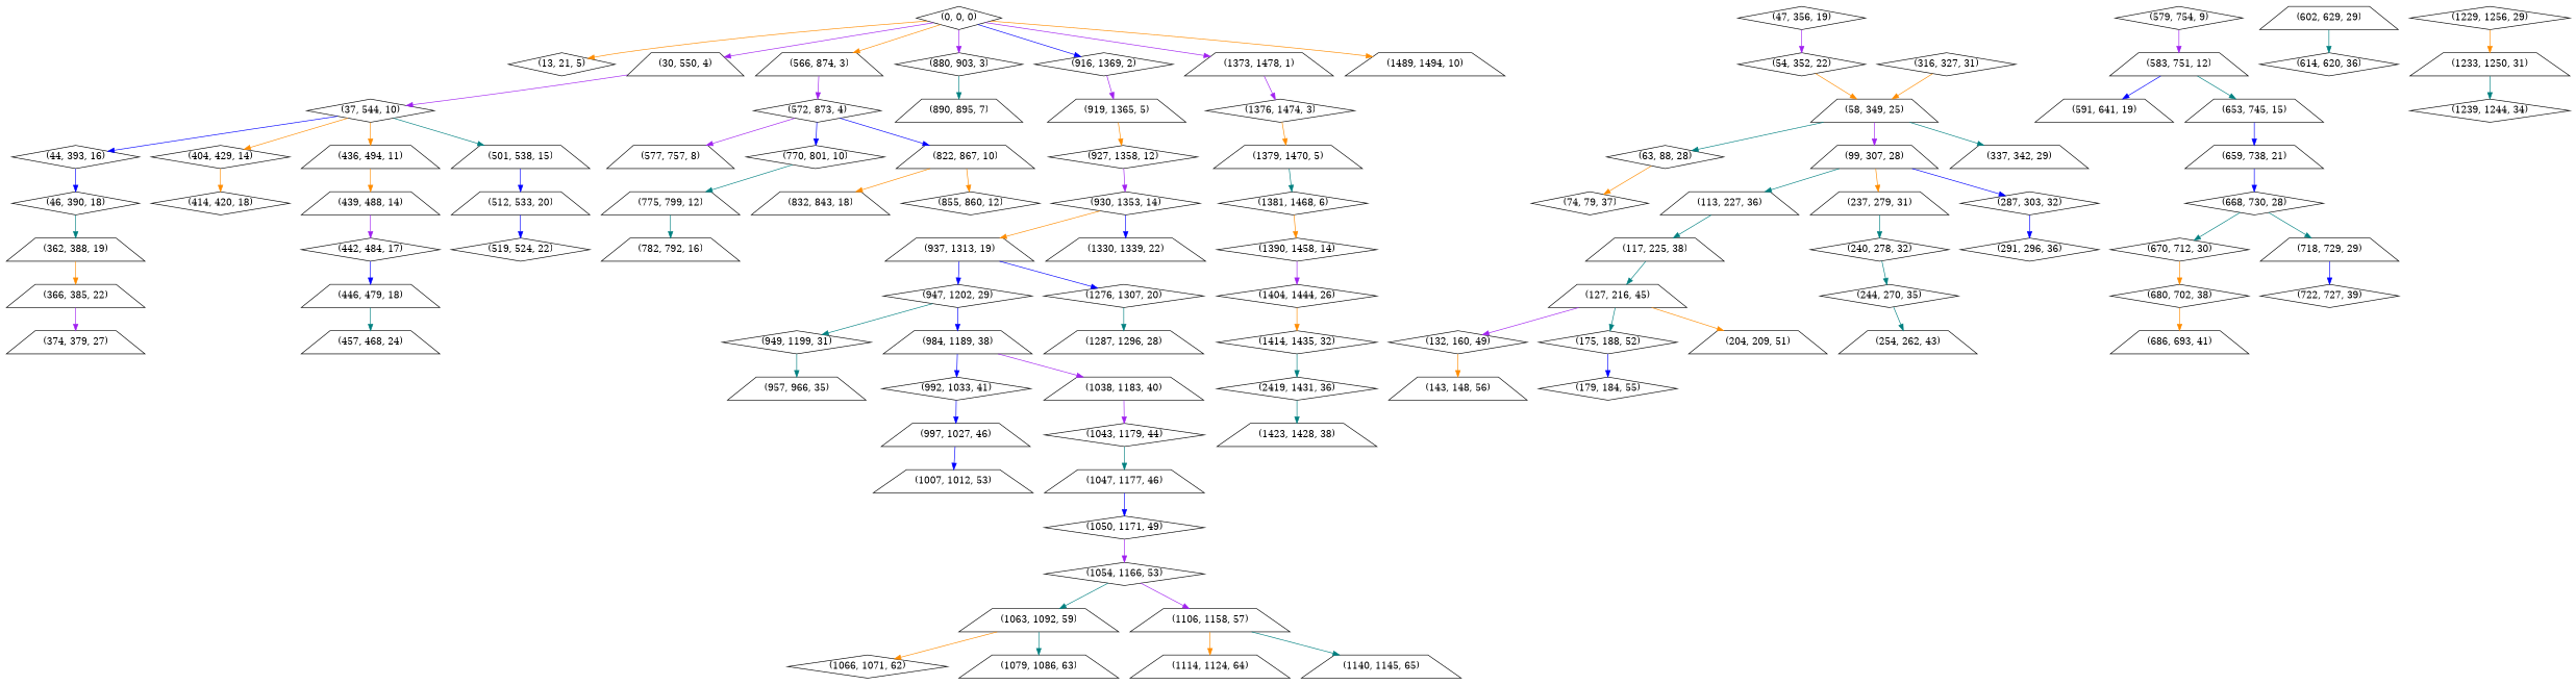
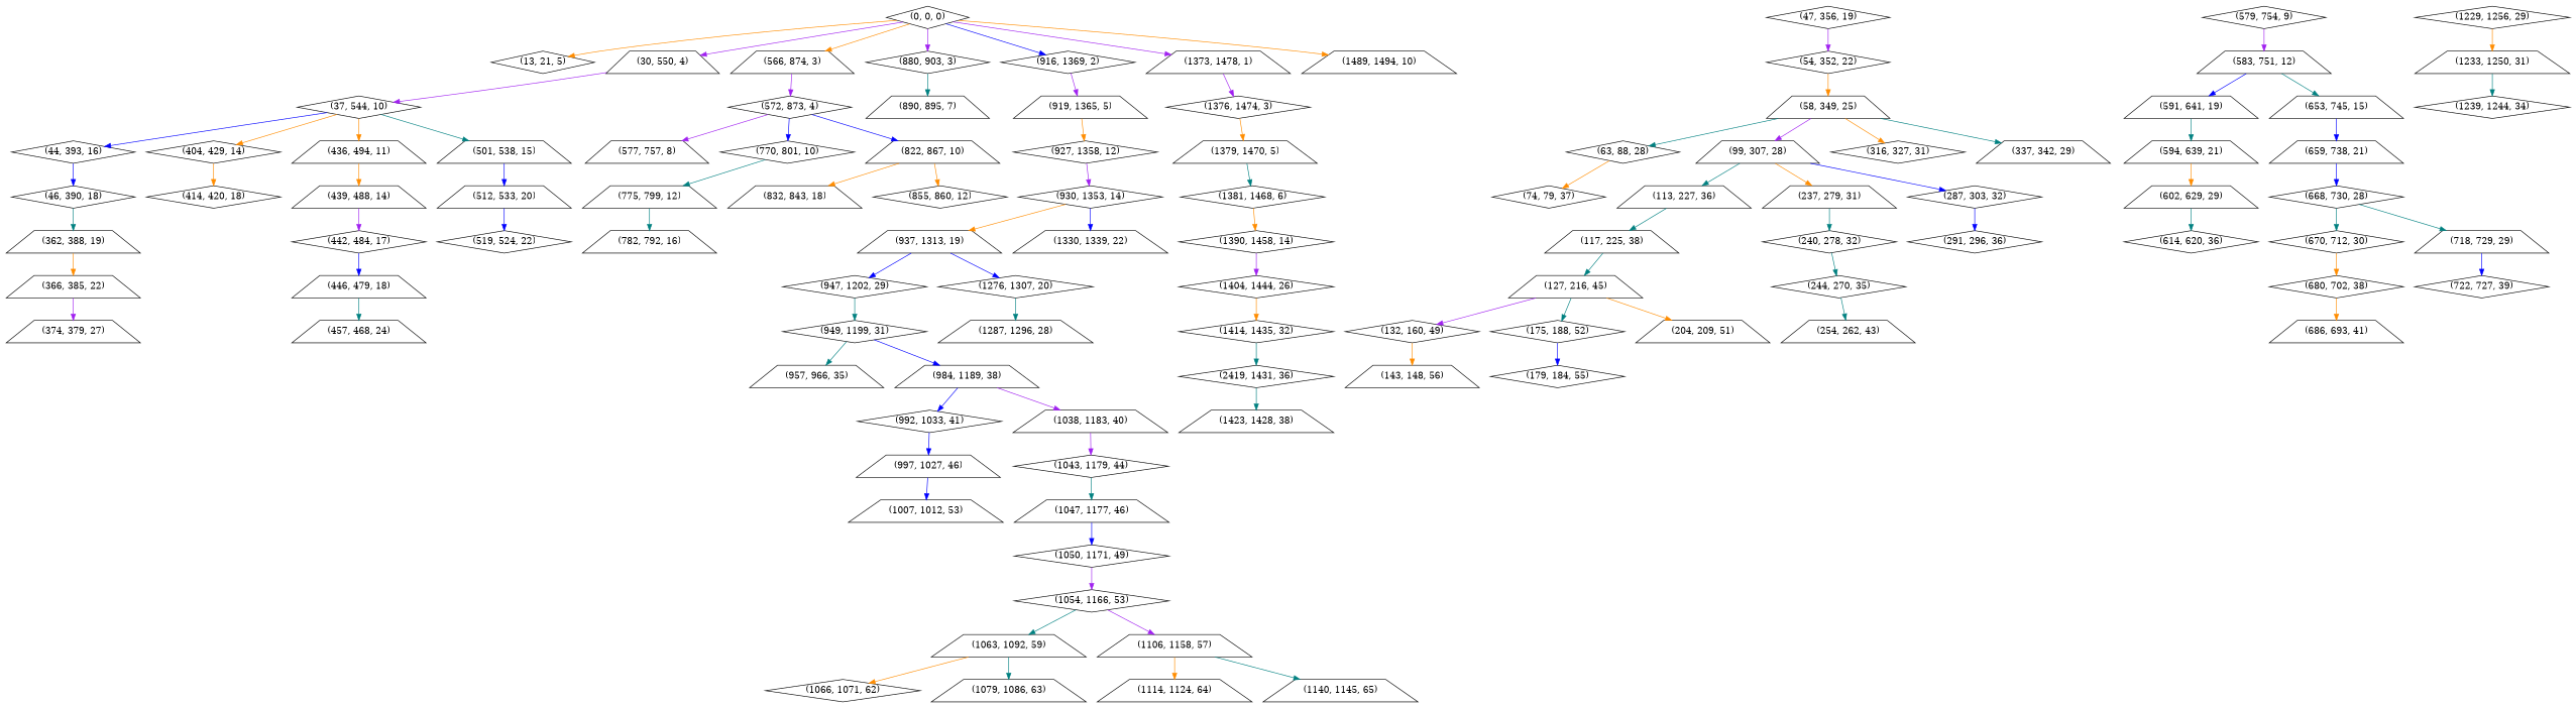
  digraph {
    node [shape=trapezium]
    edge [color=teal]
    "(0, 0, 0)" [shape=diamond]
    "(13, 21, 5)" [shape=diamond]
    "(30, 550, 4)"
    "(566, 874, 3)"
    "(880, 903, 3)" [shape=diamond]
    "(916, 1369, 2)" [shape=diamond]
    "(1373, 1478, 1)"
    "(1489, 1494, 10)"
    "(37, 544, 10)" [shape=diamond]
    "(572, 873, 4)" [shape=diamond]
    "(890, 895, 7)"
    "(919, 1365, 5)"
    "(1376, 1474, 3)" [shape=diamond]
    "(44, 393, 16)" [shape=diamond]
    "(404, 429, 14)" [shape=diamond]
    "(436, 494, 11)"
    "(501, 538, 15)"
    "(46, 390, 18)" [shape=diamond]
    "(414, 420, 18)" [shape=diamond]
    "(439, 488, 14)"
    "(512, 533, 20)"
    "(362, 388, 19)"
    "(47, 356, 19)" [shape=diamond]
    "(54, 352, 22)" [shape=diamond]
    "(366, 385, 22)"
    "(58, 349, 25)"
    "(63, 88, 28)" [shape=diamond]
    "(99, 307, 28)"
    "(316, 327, 31)" [shape=diamond]
    "(337, 342, 29)"
    "(74, 79, 37)" [shape=diamond]
    "(113, 227, 36)"
    "(237, 279, 31)"
    "(287, 303, 32)" [shape=diamond]
    "(117, 225, 38)"
    "(240, 278, 32)" [shape=diamond]
    "(291, 296, 36)" [shape=diamond]
    "(127, 216, 45)"
    "(132, 160, 49)" [shape=diamond]
    "(175, 188, 52)" [shape=diamond]
    "(204, 209, 51)"
    "(143, 148, 56)"
    "(179, 184, 55)" [shape=diamond]
    "(244, 270, 35)" [shape=diamond]
    "(254, 262, 43)"
    "(374, 379, 27)"
    "(442, 484, 17)" [shape=diamond]
    "(446, 479, 18)"
    "(457, 468, 24)"
    "(519, 524, 22)" [shape=diamond]
    "(577, 757, 8)"
    "(770, 801, 10)" [shape=diamond]
    "(822, 867, 10)"
    "(775, 799, 12)"
    "(832, 843, 18)"
    "(855, 860, 12)" [shape=diamond]
    "(579, 754, 9)" [shape=diamond]
    "(583, 751, 12)"
    "(591, 641, 19)"
    "(653, 745, 15)"
+   "(594, 639, 21)"
    "(659, 738, 21)"
    "(602, 629, 29)"
    "(614, 620, 36)" [shape=diamond]
    "(668, 730, 28)" [shape=diamond]
    "(670, 712, 30)" [shape=diamond]
    "(718, 729, 29)"
    "(680, 702, 38)" [shape=diamond]
    n69 [label="(722, 727, 39)" shape=diamond]
    "(686, 693, 41)"
    "(782, 792, 16)"
    "(927, 1358, 12)" [shape=diamond]
    "(930, 1353, 14)" [shape=diamond]
    "(937, 1313, 19)"
    "(1330, 1339, 22)"
    "(947, 1202, 29)" [shape=diamond]
    "(1276, 1307, 20)" [shape=diamond]
    "(949, 1199, 31)" [shape=diamond]
    "(1287, 1296, 28)"
    "(957, 966, 35)"
    "(984, 1189, 38)"
    "(992, 1033, 41)" [shape=diamond]
    "(1038, 1183, 40)"
    "(997, 1027, 46)"
    "(1043, 1179, 44)" [shape=diamond]
    "(1007, 1012, 53)"
    "(1047, 1177, 46)"
    "(1050, 1171, 49)" [shape=diamond]
    "(1054, 1166, 53)" [shape=diamond]
    "(1063, 1092, 59)"
    "(1106, 1158, 57)"
    "(1066, 1071, 62)" [shape=diamond]
    "(1079, 1086, 63)"
    "(1114, 1124, 64)"
    "(1140, 1145, 65)"
    "(1229, 1256, 29)" [shape=diamond]
    "(1233, 1250, 31)"
    "(1239, 1244, 34)" [shape=diamond]
    "(1379, 1470, 5)"
    "(1381, 1468, 6)" [shape=diamond]
    "(1390, 1458, 14)" [shape=diamond]
    "(1404, 1444, 26)" [shape=diamond]
    "(1414, 1435, 32)" [shape=diamond]
    n104 [label="(2419, 1431, 36)" shape=diamond]
    "(1423, 1428, 38)"
    "(0, 0, 0)" -> "(13, 21, 5)" [color=darkorange]
    "(0, 0, 0)" -> "(30, 550, 4)" [color=purple]
    "(0, 0, 0)" -> "(566, 874, 3)" [color=darkorange]
    "(0, 0, 0)" -> "(880, 903, 3)" [color=purple]
    "(0, 0, 0)" -> "(916, 1369, 2)" [color=blue]
    "(0, 0, 0)" -> "(1373, 1478, 1)" [color=purple]
    "(0, 0, 0)" -> "(1489, 1494, 10)" [color=darkorange]
    "(30, 550, 4)" -> "(37, 544, 10)" [color=purple]
    "(566, 874, 3)" -> "(572, 873, 4)" [color=purple]
    "(880, 903, 3)" -> "(890, 895, 7)"
    "(916, 1369, 2)" -> "(919, 1365, 5)" [color=purple]
    "(1373, 1478, 1)" -> "(1376, 1474, 3)" [color=purple]
    "(37, 544, 10)" -> "(44, 393, 16)" [color=blue]
    "(37, 544, 10)" -> "(404, 429, 14)" [color=darkorange]
    "(37, 544, 10)" -> "(436, 494, 11)" [color=darkorange]
    "(37, 544, 10)" -> "(501, 538, 15)"
    "(572, 873, 4)" -> "(577, 757, 8)" [color=purple]
    "(572, 873, 4)" -> "(770, 801, 10)" [color=blue]
    "(572, 873, 4)" -> "(822, 867, 10)" [color=blue]
    "(919, 1365, 5)" -> "(927, 1358, 12)" [color=darkorange]
    "(1376, 1474, 3)" -> "(1379, 1470, 5)" [color=darkorange]
    "(44, 393, 16)" -> "(46, 390, 18)" [color=blue]
    "(404, 429, 14)" -> "(414, 420, 18)" [color=darkorange]
    "(436, 494, 11)" -> "(439, 488, 14)" [color=darkorange]
    "(501, 538, 15)" -> "(512, 533, 20)" [color=blue]
    "(46, 390, 18)" -> "(362, 388, 19)"
    "(439, 488, 14)" -> "(442, 484, 17)" [color=purple]
    "(512, 533, 20)" -> "(519, 524, 22)" [color=blue]
    "(362, 388, 19)" -> "(366, 385, 22)" [color=darkorange]
    "(47, 356, 19)" -> "(54, 352, 22)" [color=purple]
    "(54, 352, 22)" -> "(58, 349, 25)" [color=darkorange]
    "(366, 385, 22)" -> "(374, 379, 27)" [color=purple]
    "(58, 349, 25)" -> "(63, 88, 28)"
    "(58, 349, 25)" -> "(99, 307, 28)" [color=purple]
-   "(316, 327, 31)" -> "(58, 349, 25)" [color=darkorange]
+   "(58, 349, 25)" -> "(316, 327, 31)" [color=darkorange]
    "(58, 349, 25)" -> "(337, 342, 29)"
    "(63, 88, 28)" -> "(74, 79, 37)" [color=darkorange]
    "(99, 307, 28)" -> "(113, 227, 36)"
    "(99, 307, 28)" -> "(237, 279, 31)" [color=darkorange]
    "(99, 307, 28)" -> "(287, 303, 32)" [color=blue]
    "(113, 227, 36)" -> "(117, 225, 38)"
    "(237, 279, 31)" -> "(240, 278, 32)"
    "(287, 303, 32)" -> "(291, 296, 36)" [color=blue]
    "(117, 225, 38)" -> "(127, 216, 45)"
    "(240, 278, 32)" -> "(244, 270, 35)"
    "(127, 216, 45)" -> "(132, 160, 49)" [color=purple]
    "(127, 216, 45)" -> "(175, 188, 52)"
    "(127, 216, 45)" -> "(204, 209, 51)" [color=darkorange]
    "(132, 160, 49)" -> "(143, 148, 56)" [color=darkorange]
    "(175, 188, 52)" -> "(179, 184, 55)" [color=blue]
    "(244, 270, 35)" -> "(254, 262, 43)"
    "(442, 484, 17)" -> "(446, 479, 18)" [color=blue]
    "(446, 479, 18)" -> "(457, 468, 24)"
    "(770, 801, 10)" -> "(775, 799, 12)"
    "(822, 867, 10)" -> "(832, 843, 18)" [color=darkorange]
    "(822, 867, 10)" -> "(855, 860, 12)" [color=darkorange]
    "(775, 799, 12)" -> "(782, 792, 16)"
    "(579, 754, 9)" -> "(583, 751, 12)" [color=purple]
    "(583, 751, 12)" -> "(591, 641, 19)" [color=blue]
    "(583, 751, 12)" -> "(653, 745, 15)"
+   "(591, 641, 19)" -> "(594, 639, 21)"
    "(653, 745, 15)" -> "(659, 738, 21)" [color=blue]
+   "(594, 639, 21)" -> "(602, 629, 29)" [color=darkorange]
    "(659, 738, 21)" -> "(668, 730, 28)" [color=blue]
    "(602, 629, 29)" -> "(614, 620, 36)"
    "(668, 730, 28)" -> "(670, 712, 30)"
    "(668, 730, 28)" -> "(718, 729, 29)"
    "(670, 712, 30)" -> "(680, 702, 38)" [color=darkorange]
    "(718, 729, 29)" -> n69 [color=blue]
    "(680, 702, 38)" -> "(686, 693, 41)" [color=darkorange]
    "(927, 1358, 12)" -> "(930, 1353, 14)" [color=purple]
    "(930, 1353, 14)" -> "(937, 1313, 19)" [color=darkorange]
    "(930, 1353, 14)" -> "(1330, 1339, 22)" [color=blue]
    "(937, 1313, 19)" -> "(947, 1202, 29)" [color=blue]
    "(937, 1313, 19)" -> "(1276, 1307, 20)" [color=blue]
    "(947, 1202, 29)" -> "(949, 1199, 31)"
    "(1276, 1307, 20)" -> "(1287, 1296, 28)"
    "(949, 1199, 31)" -> "(957, 966, 35)"
-   "(947, 1202, 29)" -> "(984, 1189, 38)" [color=blue]
+   "(949, 1199, 31)" -> "(984, 1189, 38)" [color=blue]
    "(984, 1189, 38)" -> "(992, 1033, 41)" [color=blue]
    "(984, 1189, 38)" -> "(1038, 1183, 40)" [color=purple]
    "(992, 1033, 41)" -> "(997, 1027, 46)" [color=blue]
    "(1038, 1183, 40)" -> "(1043, 1179, 44)" [color=purple]
    "(997, 1027, 46)" -> "(1007, 1012, 53)" [color=blue]
    "(1043, 1179, 44)" -> "(1047, 1177, 46)"
    "(1047, 1177, 46)" -> "(1050, 1171, 49)" [color=blue]
    "(1050, 1171, 49)" -> "(1054, 1166, 53)" [color=purple]
    "(1054, 1166, 53)" -> "(1063, 1092, 59)"
    "(1054, 1166, 53)" -> "(1106, 1158, 57)" [color=purple]
    "(1063, 1092, 59)" -> "(1066, 1071, 62)" [color=darkorange]
    "(1063, 1092, 59)" -> "(1079, 1086, 63)"
    "(1106, 1158, 57)" -> "(1114, 1124, 64)" [color=darkorange]
    "(1106, 1158, 57)" -> "(1140, 1145, 65)"
    "(1229, 1256, 29)" -> "(1233, 1250, 31)" [color=darkorange]
    "(1233, 1250, 31)" -> "(1239, 1244, 34)"
    "(1379, 1470, 5)" -> "(1381, 1468, 6)"
    "(1381, 1468, 6)" -> "(1390, 1458, 14)" [color=darkorange]
    "(1390, 1458, 14)" -> "(1404, 1444, 26)" [color=purple]
    "(1404, 1444, 26)" -> "(1414, 1435, 32)" [color=darkorange]
    "(1414, 1435, 32)" -> n104
    n104 -> "(1423, 1428, 38)"
  }
